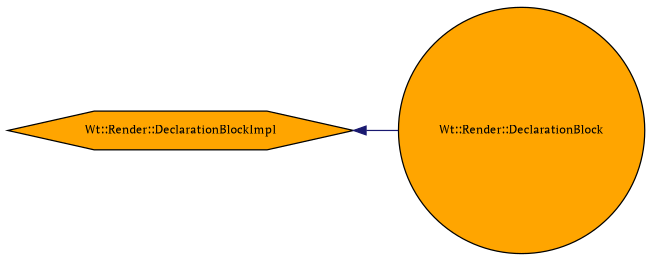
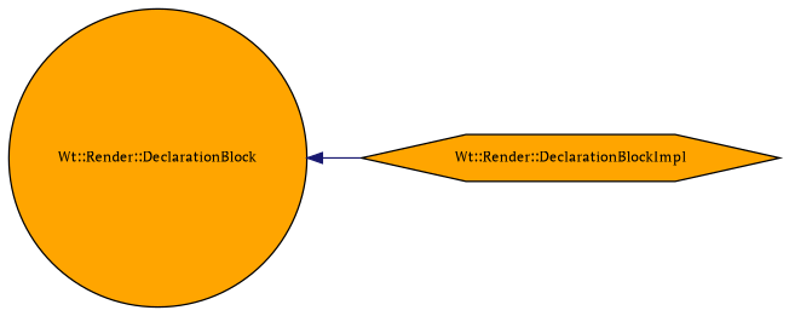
  digraph {
    rankdir=LR
    fontname="PT Serif"
    node [color=black fillcolor=orange fontname="PT Serif" fontsize=10 style=filled]
    n1 [fontcolor=black height=0.2 label="Wt::Render::DeclarationBlockImpl" shape=hexagon width=0.4]
    n2 [height=0.2 label="Wt::Render::DeclarationBlock" shape=circle width=0.4]
-   n1 -> n2 [color=midnightblue dir=back fontname="PT Serif" fontsize=10 labelfontname=Helvetica labelfontsize=10 style=solid]
+   n2 -> n1 [color=midnightblue dir=back fontname="PT Serif" fontsize=10 labelfontname=Helvetica labelfontsize=10 style=solid]
  }
